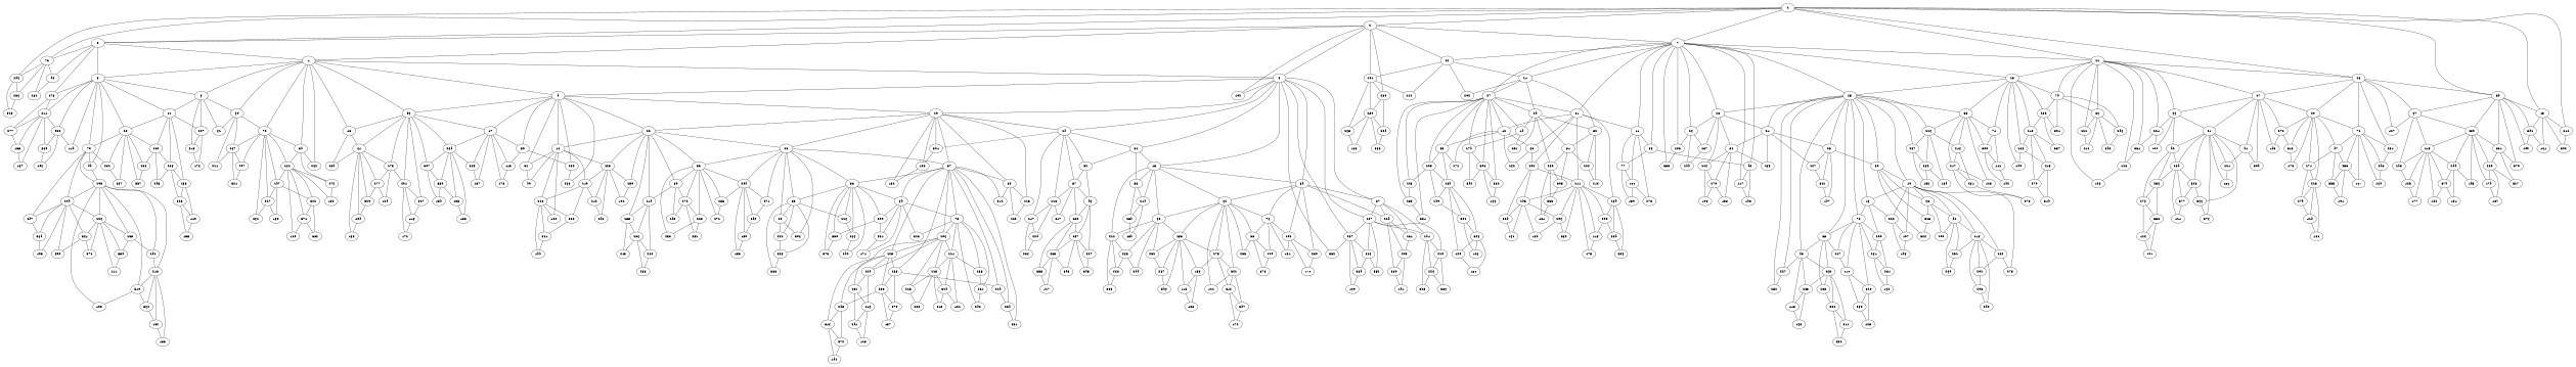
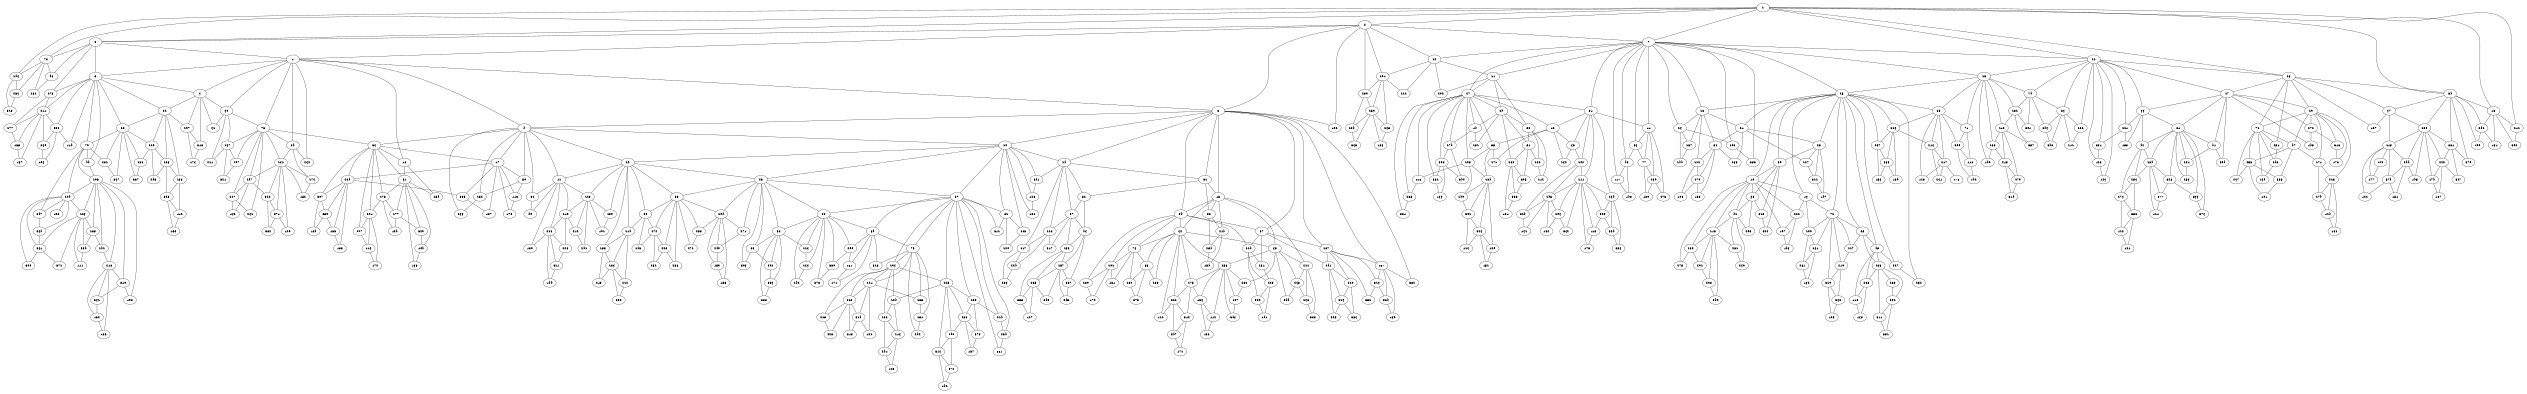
  graph {
    fontname="DejaVu Sans Mono"
    node [fontname="DejaVu Sans Mono"]
    edge [fontname="DejaVu Sans Mono"]
    1
    2
    3
    7
    11
    16
    39
    43
    78
    196
    241
    4
    8
    12
    104
    230
    402
    5
    98
    178
    13
    14
    15
    18
    26
    27
    34
    44
    56
    93
    108
    353
    447
    17
    66
    79
    86
    121
    224
    334
    418
    426
    20
    67
    71
    254
    427
    130
    n49 [label=884]
    370
    391
    400
    302
    464
    181
    236
    313
    6
    9
    36
    48
    60
    73
    89
    262
    10
    19
    31
    45
    59
    87
    187
    257
    332
    111
    202
    250
    265
    289
    21
    28
    70
    99
    244
    338
    449
    277
    61
    107
    343
    22
    41
    47
    50
    81
    152
    266
    64
    173
    204
    269
    307
    327
    159
    167
    214
    161
    197
    207
    217
    261
    176
    110
    136
    168
    138
    281
    337
    367
    103
    109
    297
    360
    435
    467
    406
    476
    35
    74
    132
    148
    188
    490
    29
    52
    24
    25
    30
    40
    46
    72
    85
    95
    216
    227
    237
    252
    51
    112
    137
    199
    42
    49
    55
    105
    123
    179
    235
    308
    354
    381
    63
    102
    144
    169
    77
    160
    273
    498
    23
    37
    82
    113
    394
    428
    431
    32
    57
    118
    147
    53
    62
    65
    211
    249
    76
    101
    119
    280
    134
    194
    210
    316
    352
    389
    460
    33
    80
    128
    149
    150
    155
    90
    140
    218
    480
    385
    443
    457
    473
    38
    58
    83
    209
    274
    306
    69
    75
    106
    125
    133
    219
    239
    341
    384
    120
    84
    94
    272
    309
    493
    92
    458
    296
    304
    141
    398
    246
    247
    300
    413
    441
    357
    245
    270
    54
    151
    282
    122
    142
    127
    165
    311
    497
    68
    315
    322
    91
    143
    182
    222
    275
    407
    100
    117
    164
    240
    310
    163
    183
    283
    448
    363
    489
    456
    97
    174
    213
    348
    478
    145
-   198
    253
    267
    298
    469
    124
    139
    156
    328
    366
    376
    170
    438
    408
    96
    153
    347
    229
    286
    335
    279
    419
    481
    295
    323
    440
    172
    225
    238
    255
    271
    193
    242
    291
    401
    186
    212
    243
    116
    166
    192
    200
    330
    373
    221
    336
    388
    290
    450
    453
    162
    171
    189
    190
    392
    466
    305
    333
    484
    205
    259
    157
    387
    251
    195
    329
    206
    303
    362
    445
    475
    339
    356
    264
    278
    492
    177
    320
    409
    468
    429
    446
    472
    350
    433
    485
    439
    234
    318
    474
    114
    135
    154
    292
    115
    129
    131
    215
    288
    293
    346
    375
    220
    299
    479
    495
    317
    231
    260
    201
    208
    390
    496
    228
    314
    499
    430
    88
    158
    175
    233
    321
    411
    232
    263
    399
    268
    383
    459
    284
    301
    326
    420
    285
    355
    180
    434
    470
    203
    380
    324
    378
    287
    396
    436
    442
    342
    397
    256
    276
    379
    422
    423
    477
    126
    185
    191
    248
    340
    405
    364
    369
    403
    500
    404
    462
    368
    425
    312
    374
    410
    452
    463
    319
    421
    377
    414
    331
    344
    226
    325
    358
    412
    465
    393
    395
    461
    482
    359
    371
    444
    361
    432
    483
    365
    486
    223
    345
    146
    294
    494
    437
    372
    491
    415
    487
    454
    455
    349
    258
    417
    488
    382
    351
    471
    386
    416
    451
    424
    1 -- 2
    1 -- 3
    1 -- 7
    1 -- 11
    1 -- 16
    1 -- 39
    1 -- 43
    1 -- 78
    1 -- 196
    1 -- 241
    2 -- 3
    2 -- 7
    2 -- 4
    2 -- 8
    2 -- 12
    2 -- 104
    2 -- 230
    2 -- 402
    3 -- 78
    3 -- 4
    3 -- 5
    3 -- 98
    3 -- 178
    7 -- 11
    7 -- 12
    7 -- 13
    7 -- 14
    7 -- 15
    7 -- 18
    7 -- 26
    7 -- 27
    7 -- 34
    7 -- 44
    7 -- 56
    7 -- 93
    7 -- 108
    7 -- 353
    7 -- 447
    11 -- 16
    11 -- 13
    11 -- 17
    11 -- 66
    11 -- 79
    11 -- 86
    11 -- 121
    11 -- 224
    11 -- 334
    11 -- 418
    11 -- 426
    16 -- 39
    16 -- 17
    16 -- 20
    16 -- 67
    16 -- 71
    16 -- 254
    16 -- 427
    39 -- 43
    39 -- 67
    39 -- 130
    39 -- n49
    39 -- 370
    39 -- 391
    39 -- 400
    43 -- 241
    43 -- 391
    43 -- 302
    43 -- 464
    78 -- 196
    78 -- 98
    78 -- 181
    78 -- 236
    196 -- 236
    196 -- 313
    241 -- 302
    4 -- 8
    4 -- 5
    4 -- 6
    4 -- 9
-   4 -- 36
+   73 -- 36
    4 -- 48
    4 -- 60
    4 -- 73
    4 -- 89
    4 -- 262
    8 -- 402
    8 -- 9
    8 -- 10
    8 -- 19
    8 -- 31
    8 -- 45
    8 -- 59
    8 -- 87
    8 -- 187
    8 -- 257
    8 -- 332
    12 -- 104
    12 -- 14
    12 -- 111
    12 -- 202
    104 -- 230
    104 -- 111
    104 -- 250
    104 -- 265
    230 -- 250
    230 -- 289
    5 -- 178
    5 -- 6
    5 -- 21
    5 -- 28
    5 -- 70
    5 -- 99
    5 -- 244
    5 -- 338
    5 -- 449
    98 -- 181
    178 -- 244
    178 -- 277
    13 -- 15
    13 -- 79
    13 -- 35
    13 -- 74
    13 -- 132
    13 -- 148
    13 -- 188
    13 -- 490
    14 -- 27
    14 -- 202
    14 -- 29
    14 -- 52
    15 -- 18
    15 -- 35
    15 -- 24
    15 -- 25
    15 -- 30
    15 -- 40
    15 -- 46
    15 -- 72
    15 -- 85
    15 -- 95
    15 -- 216
    15 -- 227
    15 -- 237
    15 -- 252
    18 -- 26
    18 -- 24
    18 -- 51
    18 -- 112
    18 -- 137
    26 -- 108
    26 -- 137
    26 -- 199
    27 -- 34
    27 -- 29
    27 -- 42
    27 -- 49
    27 -- 55
    27 -- 105
    27 -- 123
    27 -- 179
    27 -- 235
    27 -- 308
    27 -- 354
    27 -- 381
    34 -- 44
    34 -- 42
    34 -- 63
    34 -- 102
    34 -- 144
    34 -- 169
    44 -- 56
    44 -- 77
    44 -- 160
    44 -- 273
    56 -- 93
    56 -- 77
    93 -- 447
    93 -- 498
    108 -- 353
    447 -- 498
    17 -- 66
    17 -- 20
    17 -- 84
    17 -- 94
    17 -- 272
    17 -- 309
    17 -- 493
    66 -- 224
    66 -- 84
    66 -- 92
    66 -- 458
    79 -- 86
    79 -- 132
    79 -- 296
    79 -- 304
    86 -- 121
    86 -- 296
    86 -- 141
    86 -- 398
    121 -- 141
    224 -- 334
    224 -- 458
    334 -- 418
    418 -- 426
    20 -- 71
    20 -- 272
    20 -- 97
    20 -- 174
    20 -- 213
    20 -- 348
    20 -- 478
    67 -- 427
    67 -- 130
    67 -- 145
-   67 -- 198
    71 -- 254
    71 -- 97
    71 -- 253
    71 -- 267
    71 -- 298
    71 -- 469
    254 -- 298
    130 -- n49
    130 -- 145
    130 -- 220
    130 -- 299
    130 -- 479
    130 -- 495
    n49 -- 370
    n49 -- 220
    n49 -- 317
    391 -- 400
    391 -- 464
    236 -- 313
    6 -- 60
    6 -- 21
    6 -- 61
    6 -- 107
    6 -- 343
    9 -- 36
    9 -- 10
    9 -- 22
    9 -- 41
    9 -- 47
    9 -- 50
    9 -- 81
    9 -- 152
    9 -- 266
    36 -- 48
    36 -- 47
    36 -- 64
    36 -- 173
    36 -- 204
    36 -- 269
    36 -- 307
    36 -- 327
    48 -- 64
    48 -- 159
    60 -- 73
    60 -- 61
    60 -- 167
    60 -- 214
    73 -- 89
    73 -- 167
    73 -- 161
    73 -- 197
    73 -- 207
    73 -- 217
    73 -- 261
    89 -- 262
    89 -- 161
    89 -- 176
    10 -- 19
    10 -- 22
    10 -- 23
    10 -- 37
    10 -- 82
    10 -- 113
    10 -- 394
    10 -- 428
    10 -- 431
    19 -- 31
    19 -- 394
    19 -- 32
    19 -- 57
    19 -- 118
    19 -- 147
    31 -- 45
    31 -- 32
    31 -- 53
    45 -- 59
    45 -- 53
    45 -- 62
    45 -- 65
    45 -- 211
    45 -- 249
    59 -- 87
    59 -- 62
    59 -- 76
    59 -- 101
    59 -- 119
    59 -- 280
    87 -- 187
    87 -- 119
    87 -- 134
    87 -- 194
    187 -- 257
    187 -- 194
    187 -- 210
    187 -- 316
    187 -- 352
    257 -- 332
    257 -- 316
    257 -- 389
    257 -- 460
    250 -- 265
    250 -- 289
    250 -- 365
    250 -- 486
    265 -- 486
    289 -- 365
    21 -- 28
    21 -- 107
    21 -- 110
    21 -- 136
    21 -- 168
    28 -- 70
    28 -- 110
    28 -- 138
    28 -- 281
    28 -- 337
    28 -- 367
    70 -- 99
    70 -- 281
    70 -- 103
    70 -- 109
    70 -- 297
    99 -- 103
    244 -- 338
    244 -- 277
    244 -- 360
    244 -- 435
    244 -- 467
    338 -- 449
    338 -- 360
    338 -- 406
    277 -- 435
    107 -- 343
    107 -- 476
    343 -- 476
    22 -- 41
    22 -- 23
    22 -- 33
    22 -- 80
    22 -- 128
    22 -- 149
    22 -- 150
    22 -- 155
    41 -- 81
    41 -- 128
    41 -- 90
    41 -- 140
    41 -- 218
    41 -- 480
    47 -- 50
    47 -- 269
    47 -- 385
    47 -- 443
    47 -- 457
    47 -- 473
    50 -- 152
    50 -- 443
    81 -- 90
    152 -- 266
    64 -- 173
    64 -- 159
    64 -- 177
    64 -- 320
    64 -- 409
    64 -- 468
    173 -- 204
    173 -- 177
    173 -- 429
    204 -- 327
    204 -- 446
    204 -- 472
    269 -- 307
    269 -- 385
    269 -- 350
    269 -- 433
    269 -- 485
    307 -- 350
    307 -- 439
    327 -- 446
    167 -- 214
    167 -- 207
    167 -- 324
    161 -- 197
    161 -- 176
    161 -- 312
    161 -- 374
    161 -- 410
    161 -- 452
    197 -- 217
    197 -- 312
    197 -- 463
    207 -- 324
    217 -- 261
    217 -- 463
    176 -- 452
    110 -- 136
    110 -- 138
    110 -- 295
    136 -- 168
    136 -- 295
    136 -- 323
    168 -- 323
    168 -- 440
    138 -- 337
    281 -- 367
    103 -- 109
    103 -- 126
    103 -- 185
    103 -- 191
    103 -- 248
    103 -- 340
    103 -- 405
    109 -- 297
    109 -- 126
    109 -- 364
    109 -- 369
    109 -- 403
    109 -- 500
    297 -- 369
    360 -- 406
    435 -- 467
    35 -- 74
    35 -- 216
    35 -- 246
    35 -- 247
    35 -- 300
    35 -- 413
    74 -- 300
    74 -- 441
    132 -- 148
    132 -- 304
    132 -- 357
    148 -- 188
    148 -- 357
    148 -- 245
    148 -- 270
    188 -- 490
    188 -- 245
    29 -- 52
    29 -- 49
    29 -- 54
    29 -- 151
    29 -- 282
    52 -- 54
    52 -- 122
    52 -- 142
    24 -- 25
    24 -- 51
    24 -- 127
    24 -- 165
    25 -- 30
    25 -- 127
    25 -- 311
    25 -- 497
    30 -- 40
    30 -- 68
    30 -- 315
    30 -- 322
    40 -- 46
    40 -- 68
    40 -- 91
    40 -- 143
    40 -- 182
    40 -- 222
    40 -- 275
    40 -- 407
    46 -- 72
    46 -- 222
    46 -- 100
    72 -- 85
    72 -- 100
    72 -- 117
    72 -- 164
    72 -- 240
    72 -- 310
    85 -- 95
    85 -- 117
    85 -- 163
-   85 -- 183
    95 -- 227
    95 -- 163
    95 -- 283
    95 -- 448
    216 -- 237
    216 -- 246
    216 -- 363
    216 -- 489
    227 -- 252
    237 -- 363
    237 -- 456
    51 -- 112
    51 -- 165
    51 -- 170
    51 -- 438
    112 -- 170
    112 -- 408
    137 -- 199
    42 -- 55
    42 -- 63
    42 -- 162
    42 -- 171
    49 -- 179
    49 -- 151
    55 -- 105
    55 -- 171
    55 -- 189
    105 -- 123
    105 -- 189
    105 -- 190
    123 -- 235
    179 -- 308
    179 -- 392
    235 -- 354
    308 -- 381
    308 -- 392
    308 -- 466
    381 -- 466
    63 -- 102
    63 -- 162
    102 -- 144
    102 -- 195
    102 -- 329
    144 -- 169
    144 -- 195
    144 -- 206
    144 -- 303
    144 -- 362
    144 -- 445
    144 -- 475
    169 -- 303
    169 -- 339
    169 -- 356
    77 -- 160
    77 -- 430
    160 -- 273
    160 -- 430
    23 -- 37
    23 -- 33
    23 -- 38
    23 -- 58
    23 -- 83
    23 -- 209
    23 -- 274
    23 -- 306
    37 -- 82
    37 -- 38
    37 -- 69
    37 -- 75
    37 -- 106
    37 -- 125
    37 -- 133
    37 -- 219
    37 -- 239
    37 -- 341
    37 -- 384
    82 -- 113
    82 -- 341
    82 -- 120
    113 -- 120
    394 -- 428
    428 -- 431
    32 -- 57
    32 -- 96
    57 -- 118
    57 -- 96
    57 -- 153
    57 -- 347
    118 -- 147
    118 -- 347
    118 -- 229
    147 -- 229
    147 -- 286
    53 -- 249
    53 -- 259
    62 -- 65
    62 -- 76
    62 -- 88
    62 -- 158
    62 -- 175
    62 -- 233
    62 -- 321
    62 -- 411
    65 -- 211
    65 -- 158
    65 -- 232
    65 -- 263
    65 -- 399
    211 -- 263
    211 -- 268
    211 -- 383
    249 -- 259
    249 -- 459
    76 -- 101
    76 -- 88
    76 -- 180
    76 -- 434
    101 -- 280
    101 -- 434
    101 -- 470
    119 -- 134
    119 -- 203
    119 -- 380
    280 -- 470
    134 -- 203
    194 -- 210
    194 -- 226
    194 -- 325
    210 -- 226
    210 -- 386
    316 -- 352
    316 -- 389
    389 -- 460
    33 -- 80
    33 -- 209
    33 -- 172
    33 -- 225
    33 -- 238
    33 -- 255
    33 -- 271
    80 -- 149
    80 -- 172
    80 -- 193
    128 -- 150
    128 -- 140
    128 -- 242
    128 -- 291
    128 -- 401
    149 -- 155
    149 -- 186
    149 -- 212
    150 -- 401
    155 -- 186
    155 -- 243
    140 -- 218
    140 -- 242
    140 -- 228
    218 -- 480
    218 -- 228
    218 -- 314
    218 -- 499
    385 -- 457
    443 -- 473
    38 -- 58
    38 -- 69
    38 -- 116
    38 -- 166
    38 -- 192
    38 -- 200
    38 -- 330
    38 -- 373
    58 -- 83
    58 -- 116
    58 -- 221
    58 -- 336
    58 -- 388
    83 -- 306
    83 -- 221
    209 -- 274
    209 -- 255
    209 -- 290
    209 -- 450
    209 -- 453
    274 -- 290
    69 -- 75
    69 -- 200
    69 -- 234
    69 -- 318
    69 -- 474
    75 -- 106
    75 -- 318
    75 -- 114
    75 -- 135
    75 -- 154
    75 -- 292
    106 -- 125
    106 -- 114
    106 -- 115
    106 -- 129
    106 -- 131
    106 -- 215
    125 -- 133
    125 -- 129
    125 -- 288
    125 -- 293
    125 -- 346
    133 -- 219
    133 -- 288
    133 -- 375
    219 -- 239
    239 -- 384
    84 -- 94
    84 -- 92
    84 -- 124
    84 -- 139
    84 -- 156
    84 -- 328
    84 -- 366
    84 -- 376
    94 -- 309
    94 -- 124
    272 -- 493
    272 -- 348
    92 -- 139
    92 -- 256
    92 -- 276
    296 -- 398
    246 -- 247
    246 -- 264
    247 -- 413
    247 -- 264
    247 -- 278
    300 -- 441
    300 -- 492
    441 -- 492
    245 -- 270
    245 -- 349
    270 -- 349
    54 -- 282
    54 -- 122
    54 -- 305
    282 -- 305
    282 -- 333
    282 -- 484
    122 -- 142
    127 -- 311
    311 -- 497
    68 -- 315
    68 -- 91
    68 -- 205
    315 -- 322
    91 -- 143
    91 -- 205
    91 -- 231
    91 -- 260
    143 -- 182
    143 -- 231
    143 -- 201
    143 -- 208
    143 -- 390
    182 -- 275
    182 -- 201
    222 -- 407
    222 -- 496
    407 -- 496
    100 -- 164
    100 -- 284
    117 -- 240
    164 -- 284
    164 -- 462
    240 -- 310
    240 -- 368
    310 -- 368
    310 -- 425
    163 -- 183
    163 -- 283
    163 -- 331
    163 -- 344
    183 -- 331
    283 -- 448
    283 -- 465
    448 -- 465
    363 -- 489
    363 -- 456
    97 -- 174
    97 -- 253
    97 -- 335
    174 -- 213
    174 -- 279
    213 -- 279
    213 -- 419
    213 -- 481
    348 -- 478
-   145 -- 198
    145 -- 299
    145 -- 379
    145 -- 422
    145 -- 423
    145 -- 477
-   198 -- 423
    253 -- 267
    253 -- 335
    253 -- 404
    298 -- 469
    124 -- 156
    139 -- 328
    139 -- 256
    139 -- 377
    139 -- 414
    328 -- 366
    328 -- 377
    366 -- 376
    170 -- 438
    170 -- 408
    96 -- 153
    96 -- 157
    96 -- 387
    153 -- 157
    153 -- 285
    153 -- 355
    229 -- 286
    335 -- 404
    279 -- 419
    419 -- 481
    323 -- 440
    323 -- 455
    440 -- 455
    172 -- 225
    172 -- 193
    172 -- 251
    225 -- 238
    225 -- 251
    255 -- 271
    242 -- 291
    186 -- 212
    186 -- 243
    186 -- 258
    212 -- 258
    116 -- 166
    166 -- 192
    200 -- 330
    200 -- 234
    330 -- 373
    221 -- 336
    336 -- 388
    290 -- 450
    450 -- 453
    189 -- 190
    189 -- 301
    189 -- 326
    189 -- 420
    190 -- 301
    305 -- 333
    333 -- 484
    259 -- 459
    157 -- 387
    157 -- 285
    157 -- 393
    157 -- 395
    387 -- 395
    195 -- 329
    195 -- 206
    195 -- 461
    195 -- 482
    329 -- 461
    206 -- 362
    206 -- 482
    303 -- 445
    303 -- 339
    445 -- 475
    339 -- 356
-   264 -- 278
    177 -- 320
    177 -- 429
    320 -- 409
    409 -- 468
    446 -- 472
    350 -- 433
    350 -- 439
    433 -- 485
    234 -- 474
    114 -- 135
    114 -- 115
    114 -- 319
    114 -- 421
    135 -- 154
    154 -- 292
    115 -- 215
    115 -- 319
    115 -- 223
    115 -- 345
    129 -- 131
    129 -- 146
    131 -- 146
    131 -- 294
    215 -- 223
    288 -- 293
    288 -- 375
    288 -- 437
    293 -- 346
    293 -- 372
    346 -- 372
    346 -- 491
    375 -- 437
    220 -- 479
    220 -- 317
    220 -- 487
    299 -- 495
    299 -- 379
    299 -- 454
    479 -- 487
    231 -- 260
    201 -- 208
    208 -- 390
    228 -- 314
    314 -- 499
    88 -- 233
    88 -- 180
    88 -- 378
    158 -- 175
    158 -- 232
    158 -- 287
    158 -- 396
    158 -- 436
    158 -- 442
    175 -- 321
    175 -- 436
    175 -- 342
    321 -- 411
    321 -- 342
    321 -- 397
    232 -- 287
    263 -- 399
    263 -- 268
    268 -- 383
    284 -- 462
    301 -- 326
    301 -- 416
    326 -- 420
    326 -- 416
    326 -- 451
    420 -- 451
    285 -- 355
    285 -- 393
    285 -- 417
    355 -- 417
    180 -- 378
    203 -- 380
    203 -- 494
    380 -- 494
    287 -- 396
    436 -- 442
    436 -- 488
    442 -- 488
    342 -- 397
    342 -- 471
    397 -- 471
    256 -- 276
    256 -- 358
    276 -- 358
    276 -- 412
    379 -- 422
    379 -- 454
    423 -- 477
    126 -- 185
    126 -- 364
    126 -- 359
    126 -- 371
    126 -- 444
    185 -- 191
    185 -- 359
    191 -- 248
    248 -- 340
    248 -- 361
    248 -- 432
    248 -- 483
    340 -- 405
    340 -- 361
    364 -- 500
    364 -- 371
-   369 -- 403
+   369 -- 364
    368 -- 425
    312 -- 374
    312 -- 382
    374 -- 410
    374 -- 382
    319 -- 421
    319 -- 345
    377 -- 414
    331 -- 344
    331 -- 351
    344 -- 351
    226 -- 325
    226 -- 386
    358 -- 412
    358 -- 424
    412 -- 424
    359 -- 444
    361 -- 432
    432 -- 483
    146 -- 294
    146 -- 415
    294 -- 415
    372 -- 491
  }
